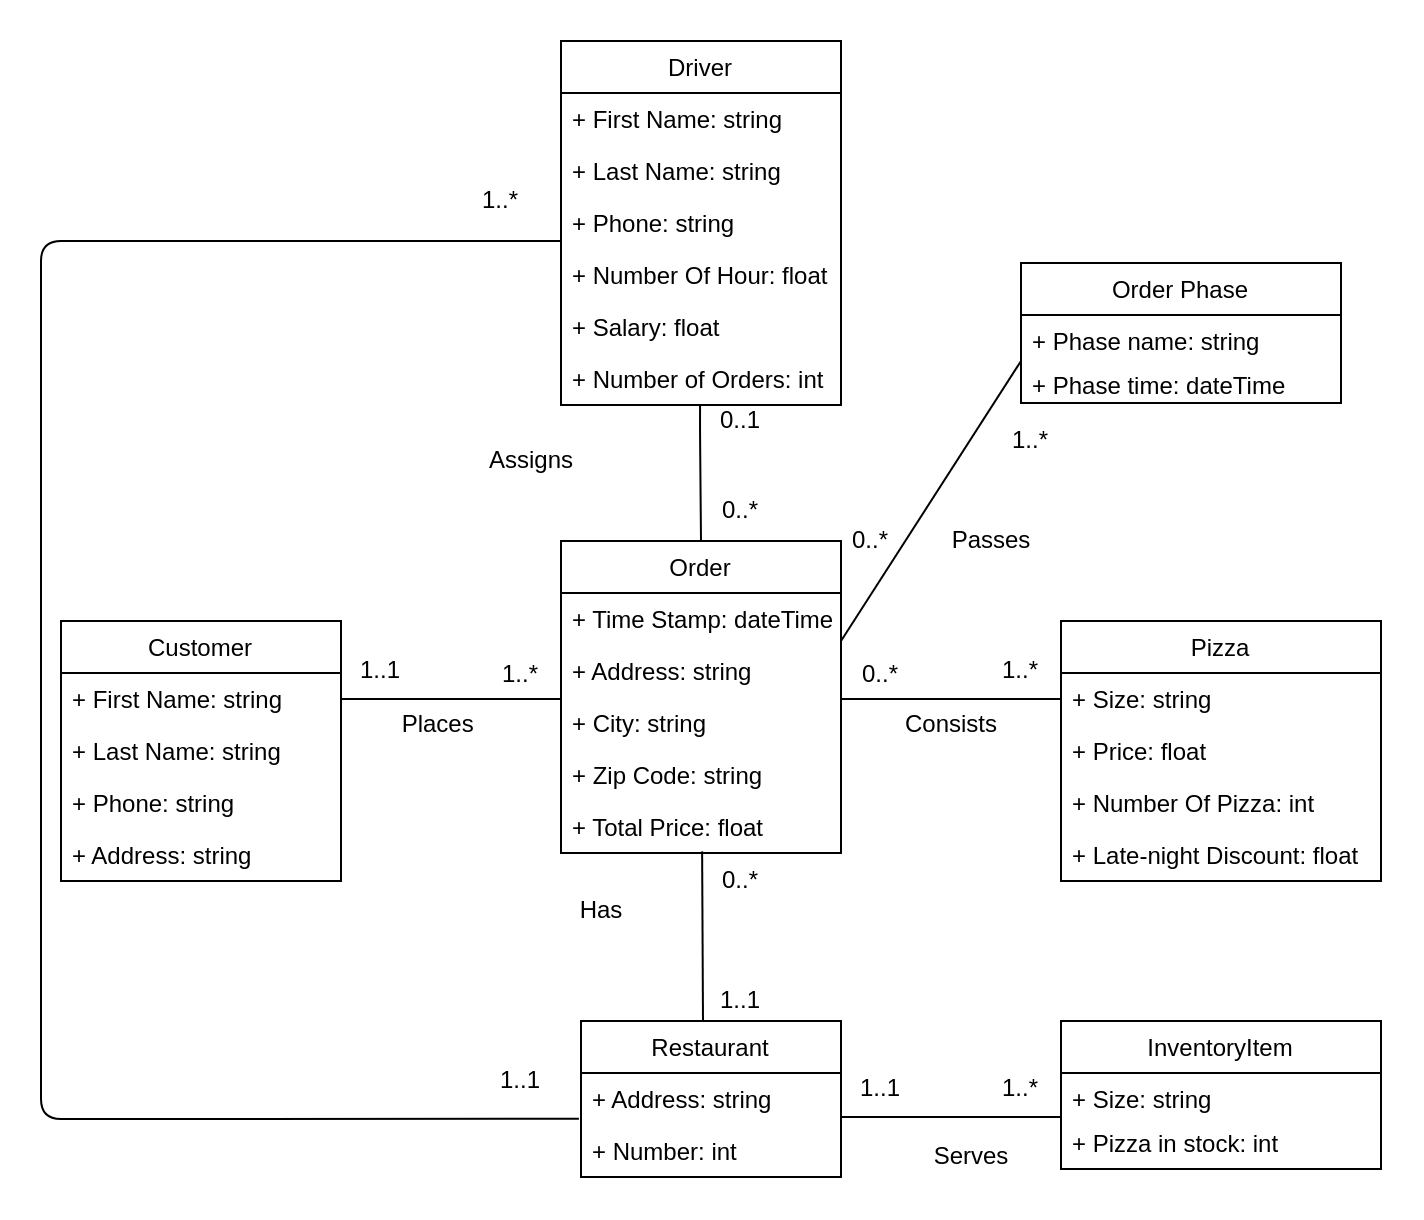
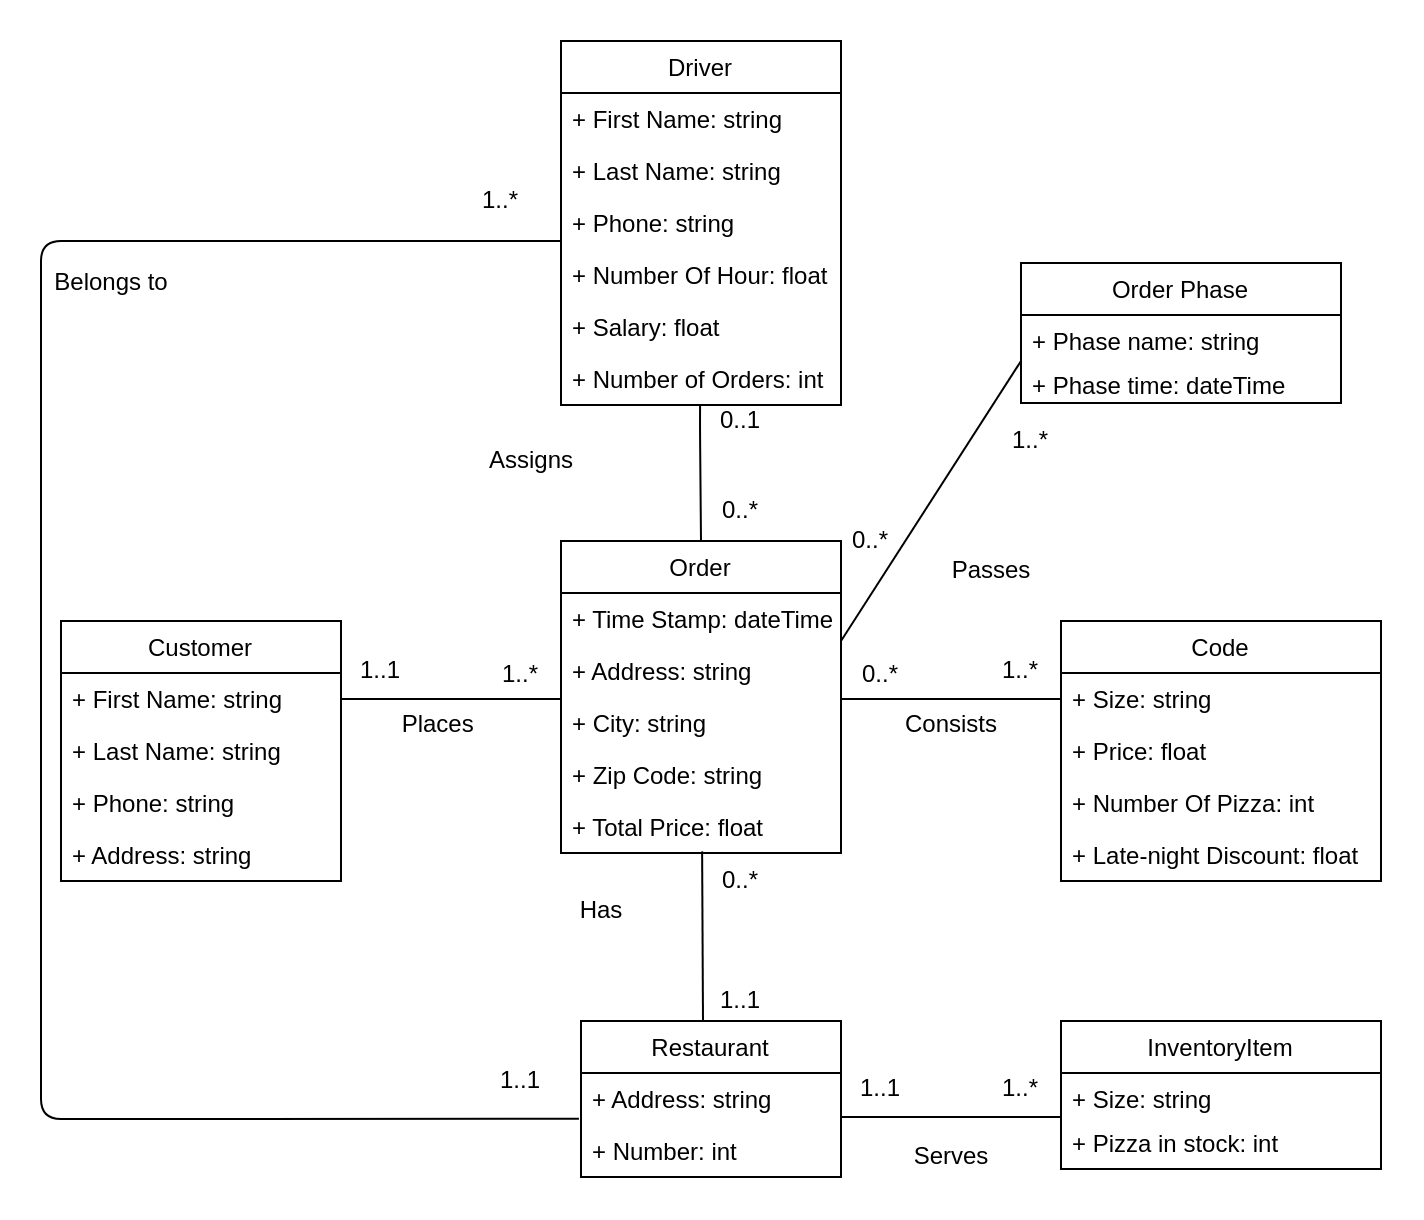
  <mxCell id="0" />
  <mxCell id="1" parent="0" />
  <mxCell id="2" value="Customer" style="swimlane;fontStyle=0;childLayout=stackLayout;horizontal=1;startSize=26;fillColor=none;horizontalStack=0;resizeParent=1;resizeParentMax=0;resizeLast=0;collapsible=1;marginBottom=0;" parent="1" vertex="1"><mxGeometry x="30" y="310" width="140" height="130" as="geometry" /></mxCell>
  <mxCell id="3" value="+ First Name: string" style="text;strokeColor=none;fillColor=none;align=left;verticalAlign=top;spacingLeft=4;spacingRight=4;overflow=hidden;rotatable=0;points=[[0,0.5],[1,0.5]];portConstraint=eastwest;" parent="2" vertex="1"><mxGeometry y="26" width="140" height="26" as="geometry" /></mxCell>
  <mxCell id="4" value="+ Last Name: string" style="text;strokeColor=none;fillColor=none;align=left;verticalAlign=top;spacingLeft=4;spacingRight=4;overflow=hidden;rotatable=0;points=[[0,0.5],[1,0.5]];portConstraint=eastwest;" parent="2" vertex="1"><mxGeometry y="52" width="140" height="26" as="geometry" /></mxCell>
  <mxCell id="5" value="+ Phone: string" style="text;strokeColor=none;fillColor=none;align=left;verticalAlign=top;spacingLeft=4;spacingRight=4;overflow=hidden;rotatable=0;points=[[0,0.5],[1,0.5]];portConstraint=eastwest;" parent="2" vertex="1"><mxGeometry y="78" width="140" height="26" as="geometry" /></mxCell>
  <mxCell id="6" value="+ Address: string" style="text;strokeColor=none;fillColor=none;align=left;verticalAlign=top;spacingLeft=4;spacingRight=4;overflow=hidden;rotatable=0;points=[[0,0.5],[1,0.5]];portConstraint=eastwest;" parent="2" vertex="1"><mxGeometry y="104" width="140" height="26" as="geometry" /></mxCell>
  <mxCell id="7" value="" style="line;strokeWidth=1;fillColor=none;align=left;verticalAlign=middle;spacingTop=-1;spacingLeft=3;spacingRight=3;rotatable=0;labelPosition=right;points=[];portConstraint=eastwest;" parent="1" vertex="1"><mxGeometry x="170" y="345" width="110" height="8" as="geometry" /></mxCell>
  <mxCell id="8" value="InventoryItem" style="swimlane;fontStyle=0;childLayout=stackLayout;horizontal=1;startSize=26;fillColor=none;horizontalStack=0;resizeParent=1;resizeParentMax=0;resizeLast=0;collapsible=1;marginBottom=0;" parent="1" vertex="1"><mxGeometry x="530" y="510" width="160" height="74" as="geometry" /></mxCell>
  <mxCell id="9" value="+ Size: string" style="text;strokeColor=none;fillColor=none;align=left;verticalAlign=top;spacingLeft=4;spacingRight=4;overflow=hidden;rotatable=0;points=[[0,0.5],[1,0.5]];portConstraint=eastwest;" parent="8" vertex="1"><mxGeometry y="26" width="160" height="22" as="geometry" /></mxCell>
  <mxCell id="10" value="+ Pizza in stock: int" style="text;strokeColor=none;fillColor=none;align=left;verticalAlign=top;spacingLeft=4;spacingRight=4;overflow=hidden;rotatable=0;points=[[0,0.5],[1,0.5]];portConstraint=eastwest;" parent="8" vertex="1"><mxGeometry y="48" width="160" height="26" as="geometry" /></mxCell>
  <mxCell id="11" value="Order" style="swimlane;fontStyle=0;childLayout=stackLayout;horizontal=1;startSize=26;fillColor=none;horizontalStack=0;resizeParent=1;resizeParentMax=0;resizeLast=0;collapsible=1;marginBottom=0;" parent="1" vertex="1"><mxGeometry x="280" y="270" width="140" height="156" as="geometry" /></mxCell>
  <mxCell id="12" value="+ Time Stamp: dateTime" style="text;strokeColor=none;fillColor=none;align=left;verticalAlign=top;spacingLeft=4;spacingRight=4;overflow=hidden;rotatable=0;points=[[0,0.5],[1,0.5]];portConstraint=eastwest;" parent="11" vertex="1"><mxGeometry y="26" width="140" height="26" as="geometry" /></mxCell>
  <mxCell id="13" value="+ Address: string" style="text;strokeColor=none;fillColor=none;align=left;verticalAlign=top;spacingLeft=4;spacingRight=4;overflow=hidden;rotatable=0;points=[[0,0.5],[1,0.5]];portConstraint=eastwest;" parent="11" vertex="1"><mxGeometry y="52" width="140" height="26" as="geometry" /></mxCell>
  <mxCell id="14" value="+ City: string" style="text;strokeColor=none;fillColor=none;align=left;verticalAlign=top;spacingLeft=4;spacingRight=4;overflow=hidden;rotatable=0;points=[[0,0.5],[1,0.5]];portConstraint=eastwest;" parent="11" vertex="1"><mxGeometry y="78" width="140" height="26" as="geometry" /></mxCell>
  <mxCell id="15" value="+ Zip Code: string" style="text;strokeColor=none;fillColor=none;align=left;verticalAlign=top;spacingLeft=4;spacingRight=4;overflow=hidden;rotatable=0;points=[[0,0.5],[1,0.5]];portConstraint=eastwest;" parent="11" vertex="1"><mxGeometry y="104" width="140" height="26" as="geometry" /></mxCell>
  <mxCell id="16" value="+ Total Price: float" style="text;strokeColor=none;fillColor=none;align=left;verticalAlign=top;spacingLeft=4;spacingRight=4;overflow=hidden;rotatable=0;points=[[0,0.5],[1,0.5]];portConstraint=eastwest;" parent="11" vertex="1"><mxGeometry y="130" width="140" height="26" as="geometry" /></mxCell>
  <mxCell id="17" value="1..*" style="text;html=1;strokeColor=none;fillColor=none;align=center;verticalAlign=middle;whiteSpace=wrap;rounded=0;" parent="1" vertex="1"><mxGeometry x="240" y="327" width="40" height="20" as="geometry" /></mxCell>
  <mxCell id="18" value="1..1" style="text;html=1;strokeColor=none;fillColor=none;align=center;verticalAlign=middle;whiteSpace=wrap;rounded=0;" parent="1" vertex="1"><mxGeometry x="170" y="325" width="40" height="20" as="geometry" /></mxCell>
  <mxCell id="19" value="0..*" style="text;html=1;strokeColor=none;fillColor=none;align=center;verticalAlign=middle;whiteSpace=wrap;rounded=0;" parent="1" vertex="1"><mxGeometry x="350" y="430" width="40" height="20" as="geometry" /></mxCell>
  <mxCell id="20" value="1..1" style="text;html=1;strokeColor=none;fillColor=none;align=center;verticalAlign=middle;whiteSpace=wrap;rounded=0;" parent="1" vertex="1"><mxGeometry x="350" y="490" width="40" height="20" as="geometry" /></mxCell>
  <mxCell id="21" value="" style="endArrow=none;html=1;exitX=0.5;exitY=0;exitDx=0;exitDy=0;" parent="1" source="11" edge="1"><mxGeometry width="50" height="50" relative="1" as="geometry"><mxPoint x="349.5" y="283.998" as="sourcePoint" /><mxPoint x="349.54" y="201.97" as="targetPoint" /><Array as="points"><mxPoint x="349.5" y="214" /></Array></mxGeometry></mxCell>
  <mxCell id="22" value="Driver" style="swimlane;fontStyle=0;childLayout=stackLayout;horizontal=1;startSize=26;fillColor=none;horizontalStack=0;resizeParent=1;resizeParentMax=0;resizeLast=0;collapsible=1;marginBottom=0;" parent="1" vertex="1"><mxGeometry x="280" y="20" width="140" height="182" as="geometry" /></mxCell>
  <mxCell id="23" value="+ First Name: string" style="text;strokeColor=none;fillColor=none;align=left;verticalAlign=top;spacingLeft=4;spacingRight=4;overflow=hidden;rotatable=0;points=[[0,0.5],[1,0.5]];portConstraint=eastwest;" parent="22" vertex="1"><mxGeometry y="26" width="140" height="26" as="geometry" /></mxCell>
  <mxCell id="24" value="+ Last Name: string" style="text;strokeColor=none;fillColor=none;align=left;verticalAlign=top;spacingLeft=4;spacingRight=4;overflow=hidden;rotatable=0;points=[[0,0.5],[1,0.5]];portConstraint=eastwest;" parent="22" vertex="1"><mxGeometry y="52" width="140" height="26" as="geometry" /></mxCell>
  <mxCell id="25" value="+ Phone: string" style="text;strokeColor=none;fillColor=none;align=left;verticalAlign=top;spacingLeft=4;spacingRight=4;overflow=hidden;rotatable=0;points=[[0,0.5],[1,0.5]];portConstraint=eastwest;" parent="22" vertex="1"><mxGeometry y="78" width="140" height="26" as="geometry" /></mxCell>
  <mxCell id="26" value="+ Number Of Hour: float" style="text;strokeColor=none;fillColor=none;align=left;verticalAlign=top;spacingLeft=4;spacingRight=4;overflow=hidden;rotatable=0;points=[[0,0.5],[1,0.5]];portConstraint=eastwest;" parent="22" vertex="1"><mxGeometry y="104" width="140" height="26" as="geometry" /></mxCell>
  <mxCell id="27" value="+ Salary: float" style="text;strokeColor=none;fillColor=none;align=left;verticalAlign=top;spacingLeft=4;spacingRight=4;overflow=hidden;rotatable=0;points=[[0,0.5],[1,0.5]];portConstraint=eastwest;" parent="22" vertex="1"><mxGeometry y="130" width="140" height="26" as="geometry" /></mxCell>
  <mxCell id="28" value="+ Number of Orders: int" style="text;strokeColor=none;fillColor=none;align=left;verticalAlign=top;spacingLeft=4;spacingRight=4;overflow=hidden;rotatable=0;points=[[0,0.5],[1,0.5]];portConstraint=eastwest;" parent="22" vertex="1"><mxGeometry y="156" width="140" height="26" as="geometry" /></mxCell>
  <mxCell id="29" value="0..1" style="text;html=1;strokeColor=none;fillColor=none;align=center;verticalAlign=middle;whiteSpace=wrap;rounded=0;" parent="1" vertex="1"><mxGeometry x="350" y="200" width="40" height="20" as="geometry" /></mxCell>
  <mxCell id="30" value="0..*" style="text;html=1;strokeColor=none;fillColor=none;align=center;verticalAlign=middle;whiteSpace=wrap;rounded=0;" parent="1" vertex="1"><mxGeometry x="350" y="240" width="40" height="30" as="geometry" /></mxCell>
  <mxCell id="31" value="" style="line;strokeWidth=1;fillColor=none;align=left;verticalAlign=middle;spacingTop=-1;spacingLeft=3;spacingRight=3;rotatable=0;labelPosition=right;points=[];portConstraint=eastwest;" parent="1" vertex="1"><mxGeometry x="420" y="345" width="110" height="8" as="geometry" /></mxCell>
  <mxCell id="32" value="1..*" style="text;html=1;strokeColor=none;fillColor=none;align=center;verticalAlign=middle;whiteSpace=wrap;rounded=0;" parent="1" vertex="1"><mxGeometry x="490" y="325" width="40" height="20" as="geometry" /></mxCell>
  <mxCell id="33" value="0..*" style="text;html=1;strokeColor=none;fillColor=none;align=center;verticalAlign=middle;whiteSpace=wrap;rounded=0;" parent="1" vertex="1"><mxGeometry x="420" y="327" width="40" height="20" as="geometry" /></mxCell>
- <mxCell id="34" value="Pizza" style="swimlane;fontStyle=0;childLayout=stackLayout;horizontal=1;startSize=26;fillColor=none;horizontalStack=0;resizeParent=1;resizeParentMax=0;resizeLast=0;collapsible=1;marginBottom=0;" parent="1" vertex="1"><mxGeometry x="530" y="310" width="160" height="130" as="geometry" /></mxCell>
+ <mxCell id="34" value="Code" style="swimlane;fontStyle=0;childLayout=stackLayout;horizontal=1;startSize=26;fillColor=none;horizontalStack=0;resizeParent=1;resizeParentMax=0;resizeLast=0;collapsible=1;marginBottom=0;" parent="1" vertex="1"><mxGeometry x="530" y="310" width="160" height="130" as="geometry" /></mxCell>
  <mxCell id="35" value="+ Size: string" style="text;strokeColor=none;fillColor=none;align=left;verticalAlign=top;spacingLeft=4;spacingRight=4;overflow=hidden;rotatable=0;points=[[0,0.5],[1,0.5]];portConstraint=eastwest;" parent="34" vertex="1"><mxGeometry y="26" width="160" height="26" as="geometry" /></mxCell>
  <mxCell id="36" value="+ Price: float" style="text;strokeColor=none;fillColor=none;align=left;verticalAlign=top;spacingLeft=4;spacingRight=4;overflow=hidden;rotatable=0;points=[[0,0.5],[1,0.5]];portConstraint=eastwest;" parent="34" vertex="1"><mxGeometry y="52" width="160" height="26" as="geometry" /></mxCell>
  <mxCell id="37" value="+ Number Of Pizza: int" style="text;strokeColor=none;fillColor=none;align=left;verticalAlign=top;spacingLeft=4;spacingRight=4;overflow=hidden;rotatable=0;points=[[0,0.5],[1,0.5]];portConstraint=eastwest;" parent="34" vertex="1"><mxGeometry y="78" width="160" height="26" as="geometry" /></mxCell>
  <mxCell id="38" value="+ Late-night Discount: float" style="text;strokeColor=none;fillColor=none;align=left;verticalAlign=top;spacingLeft=4;spacingRight=4;overflow=hidden;rotatable=0;points=[[0,0.5],[1,0.5]];portConstraint=eastwest;" parent="34" vertex="1"><mxGeometry y="104" width="160" height="26" as="geometry" /></mxCell>
  <mxCell id="39" value="Restaurant" style="swimlane;fontStyle=0;childLayout=stackLayout;horizontal=1;startSize=26;fillColor=none;horizontalStack=0;resizeParent=1;resizeParentMax=0;resizeLast=0;collapsible=1;marginBottom=0;" parent="1" vertex="1"><mxGeometry x="290" y="510" width="130" height="78" as="geometry" /></mxCell>
  <mxCell id="40" value="+ Address: string" style="text;strokeColor=none;fillColor=none;align=left;verticalAlign=top;spacingLeft=4;spacingRight=4;overflow=hidden;rotatable=0;points=[[0,0.5],[1,0.5]];portConstraint=eastwest;" parent="39" vertex="1"><mxGeometry y="26" width="130" height="26" as="geometry" /></mxCell>
  <mxCell id="41" value="+ Number: int" style="text;strokeColor=none;fillColor=none;align=left;verticalAlign=top;spacingLeft=4;spacingRight=4;overflow=hidden;rotatable=0;points=[[0,0.5],[1,0.5]];portConstraint=eastwest;" parent="39" vertex="1"><mxGeometry y="52" width="130" height="26" as="geometry" /></mxCell>
  <mxCell id="42" value="" style="line;strokeWidth=1;fillColor=none;align=left;verticalAlign=middle;spacingTop=-1;spacingLeft=3;spacingRight=3;rotatable=0;labelPosition=right;points=[];portConstraint=eastwest;" parent="1" vertex="1"><mxGeometry x="420" y="554" width="110" height="8" as="geometry" /></mxCell>
  <mxCell id="43" value="1..*" style="text;html=1;strokeColor=none;fillColor=none;align=center;verticalAlign=middle;whiteSpace=wrap;rounded=0;" parent="1" vertex="1"><mxGeometry x="490" y="534" width="40" height="20" as="geometry" /></mxCell>
  <mxCell id="44" value="1..1" style="text;html=1;strokeColor=none;fillColor=none;align=center;verticalAlign=middle;whiteSpace=wrap;rounded=0;" parent="1" vertex="1"><mxGeometry x="420" y="534" width="40" height="20" as="geometry" /></mxCell>
  <mxCell id="45" value="" style="endArrow=none;html=1;exitX=0.504;exitY=0.969;exitDx=0;exitDy=0;exitPerimeter=0;" parent="1" source="16" edge="1"><mxGeometry width="50" height="50" relative="1" as="geometry"><mxPoint x="280" y="390" as="sourcePoint" /><mxPoint x="351" y="510" as="targetPoint" /></mxGeometry></mxCell>
  <mxCell id="46" value="Places&amp;nbsp;" style="text;html=1;align=center;verticalAlign=middle;resizable=0;points=[];autosize=1;strokeColor=none;fillColor=none;" parent="1" vertex="1"><mxGeometry x="195" y="352" width="50" height="20" as="geometry" /></mxCell>
  <mxCell id="47" value="Assigns" style="text;html=1;align=center;verticalAlign=middle;resizable=0;points=[];autosize=1;strokeColor=none;fillColor=none;" parent="1" vertex="1"><mxGeometry x="235" y="220" width="60" height="20" as="geometry" /></mxCell>
  <mxCell id="48" value="Consists" style="text;html=1;align=center;verticalAlign=middle;resizable=0;points=[];autosize=1;strokeColor=none;fillColor=none;" parent="1" vertex="1"><mxGeometry x="445" y="352" width="60" height="20" as="geometry" /></mxCell>
  <mxCell id="49" value="Has" style="text;html=1;align=center;verticalAlign=middle;resizable=0;points=[];autosize=1;strokeColor=none;fillColor=none;" parent="1" vertex="1"><mxGeometry x="280" y="445" width="40" height="20" as="geometry" /></mxCell>
- <mxCell id="50" value="Serves" style="text;html=1;align=center;verticalAlign=middle;resizable=0;points=[];autosize=1;strokeColor=none;fillColor=none;" parent="1" vertex="1"><mxGeometry x="460" y="568" width="50" height="20" as="geometry" /></mxCell>
+ <mxCell id="50" value="Serves" style="text;html=1;align=center;verticalAlign=middle;resizable=0;points=[];autosize=1;strokeColor=none;fillColor=none;" parent="1" vertex="1"><mxGeometry x="450" y="568" width="50" height="20" as="geometry" /></mxCell>
  <mxCell id="51" value="" style="endArrow=none;html=1;" parent="1" edge="1"><mxGeometry width="50" height="50" relative="1" as="geometry"><mxPoint x="420" y="320" as="sourcePoint" /><mxPoint x="510" y="180" as="targetPoint" /></mxGeometry></mxCell>
  <mxCell id="52" value="Order Phase" style="swimlane;fontStyle=0;childLayout=stackLayout;horizontal=1;startSize=26;fillColor=none;horizontalStack=0;resizeParent=1;resizeParentMax=0;resizeLast=0;collapsible=1;marginBottom=0;" parent="1" vertex="1"><mxGeometry x="510" y="131" width="160" height="70" as="geometry" /></mxCell>
  <mxCell id="53" value="+ Phase name: string" style="text;strokeColor=none;fillColor=none;align=left;verticalAlign=top;spacingLeft=4;spacingRight=4;overflow=hidden;rotatable=0;points=[[0,0.5],[1,0.5]];portConstraint=eastwest;" parent="52" vertex="1"><mxGeometry y="26" width="160" height="22" as="geometry" /></mxCell>
  <mxCell id="54" value="+ Phase time: dateTime" style="text;strokeColor=none;fillColor=none;align=left;verticalAlign=top;spacingLeft=4;spacingRight=4;overflow=hidden;rotatable=0;points=[[0,0.5],[1,0.5]];portConstraint=eastwest;" vertex="1" parent="52"><mxGeometry y="48" width="160" height="22" as="geometry" /></mxCell>
  <mxCell id="55" value="0..*" style="text;html=1;strokeColor=none;fillColor=none;align=center;verticalAlign=middle;whiteSpace=wrap;rounded=0;" parent="1" vertex="1"><mxGeometry x="415" y="260" width="40" height="20" as="geometry" /></mxCell>
  <mxCell id="56" value="1..*" style="text;html=1;strokeColor=none;fillColor=none;align=center;verticalAlign=middle;whiteSpace=wrap;rounded=0;" parent="1" vertex="1"><mxGeometry x="495" y="210" width="40" height="20" as="geometry" /></mxCell>
- <mxCell id="57" value="Passes" style="text;html=1;align=center;verticalAlign=middle;resizable=0;points=[];autosize=1;strokeColor=none;fillColor=none;" vertex="1" parent="1"><mxGeometry x="470" y="260" width="50" height="20" as="geometry" /></mxCell>
+ <mxCell id="57" value="Passes" style="text;html=1;align=center;verticalAlign=middle;resizable=0;points=[];autosize=1;strokeColor=none;fillColor=none;" vertex="1" parent="1"><mxGeometry x="470" y="275" width="50" height="20" as="geometry" /></mxCell>
  <mxCell id="58" value="" style="endArrow=none;html=1;exitX=-0.008;exitY=-0.12;exitDx=0;exitDy=0;exitPerimeter=0;" edge="1" parent="1" source="41"><mxGeometry width="50" height="50" relative="1" as="geometry"><mxPoint x="230" y="170" as="sourcePoint" /><mxPoint x="280" y="120" as="targetPoint" /><Array as="points"><mxPoint x="20" y="559" /><mxPoint x="20" y="120" /></Array></mxGeometry></mxCell>
  <mxCell id="59" value="1..*" style="text;html=1;strokeColor=none;fillColor=none;align=center;verticalAlign=middle;whiteSpace=wrap;rounded=0;" vertex="1" parent="1"><mxGeometry x="230" y="90" width="40" height="20" as="geometry" /></mxCell>
  <mxCell id="60" value="1..1" style="text;html=1;strokeColor=none;fillColor=none;align=center;verticalAlign=middle;whiteSpace=wrap;rounded=0;" vertex="1" parent="1"><mxGeometry x="240" y="530" width="40" height="20" as="geometry" /></mxCell>
+ <mxCell id="61" value="Belongs to" style="text;html=1;align=center;verticalAlign=middle;resizable=0;points=[];autosize=1;strokeColor=none;fillColor=none;" vertex="1" parent="1"><mxGeometry x="20" y="131" width="70" height="20" as="geometry" /></mxCell>
